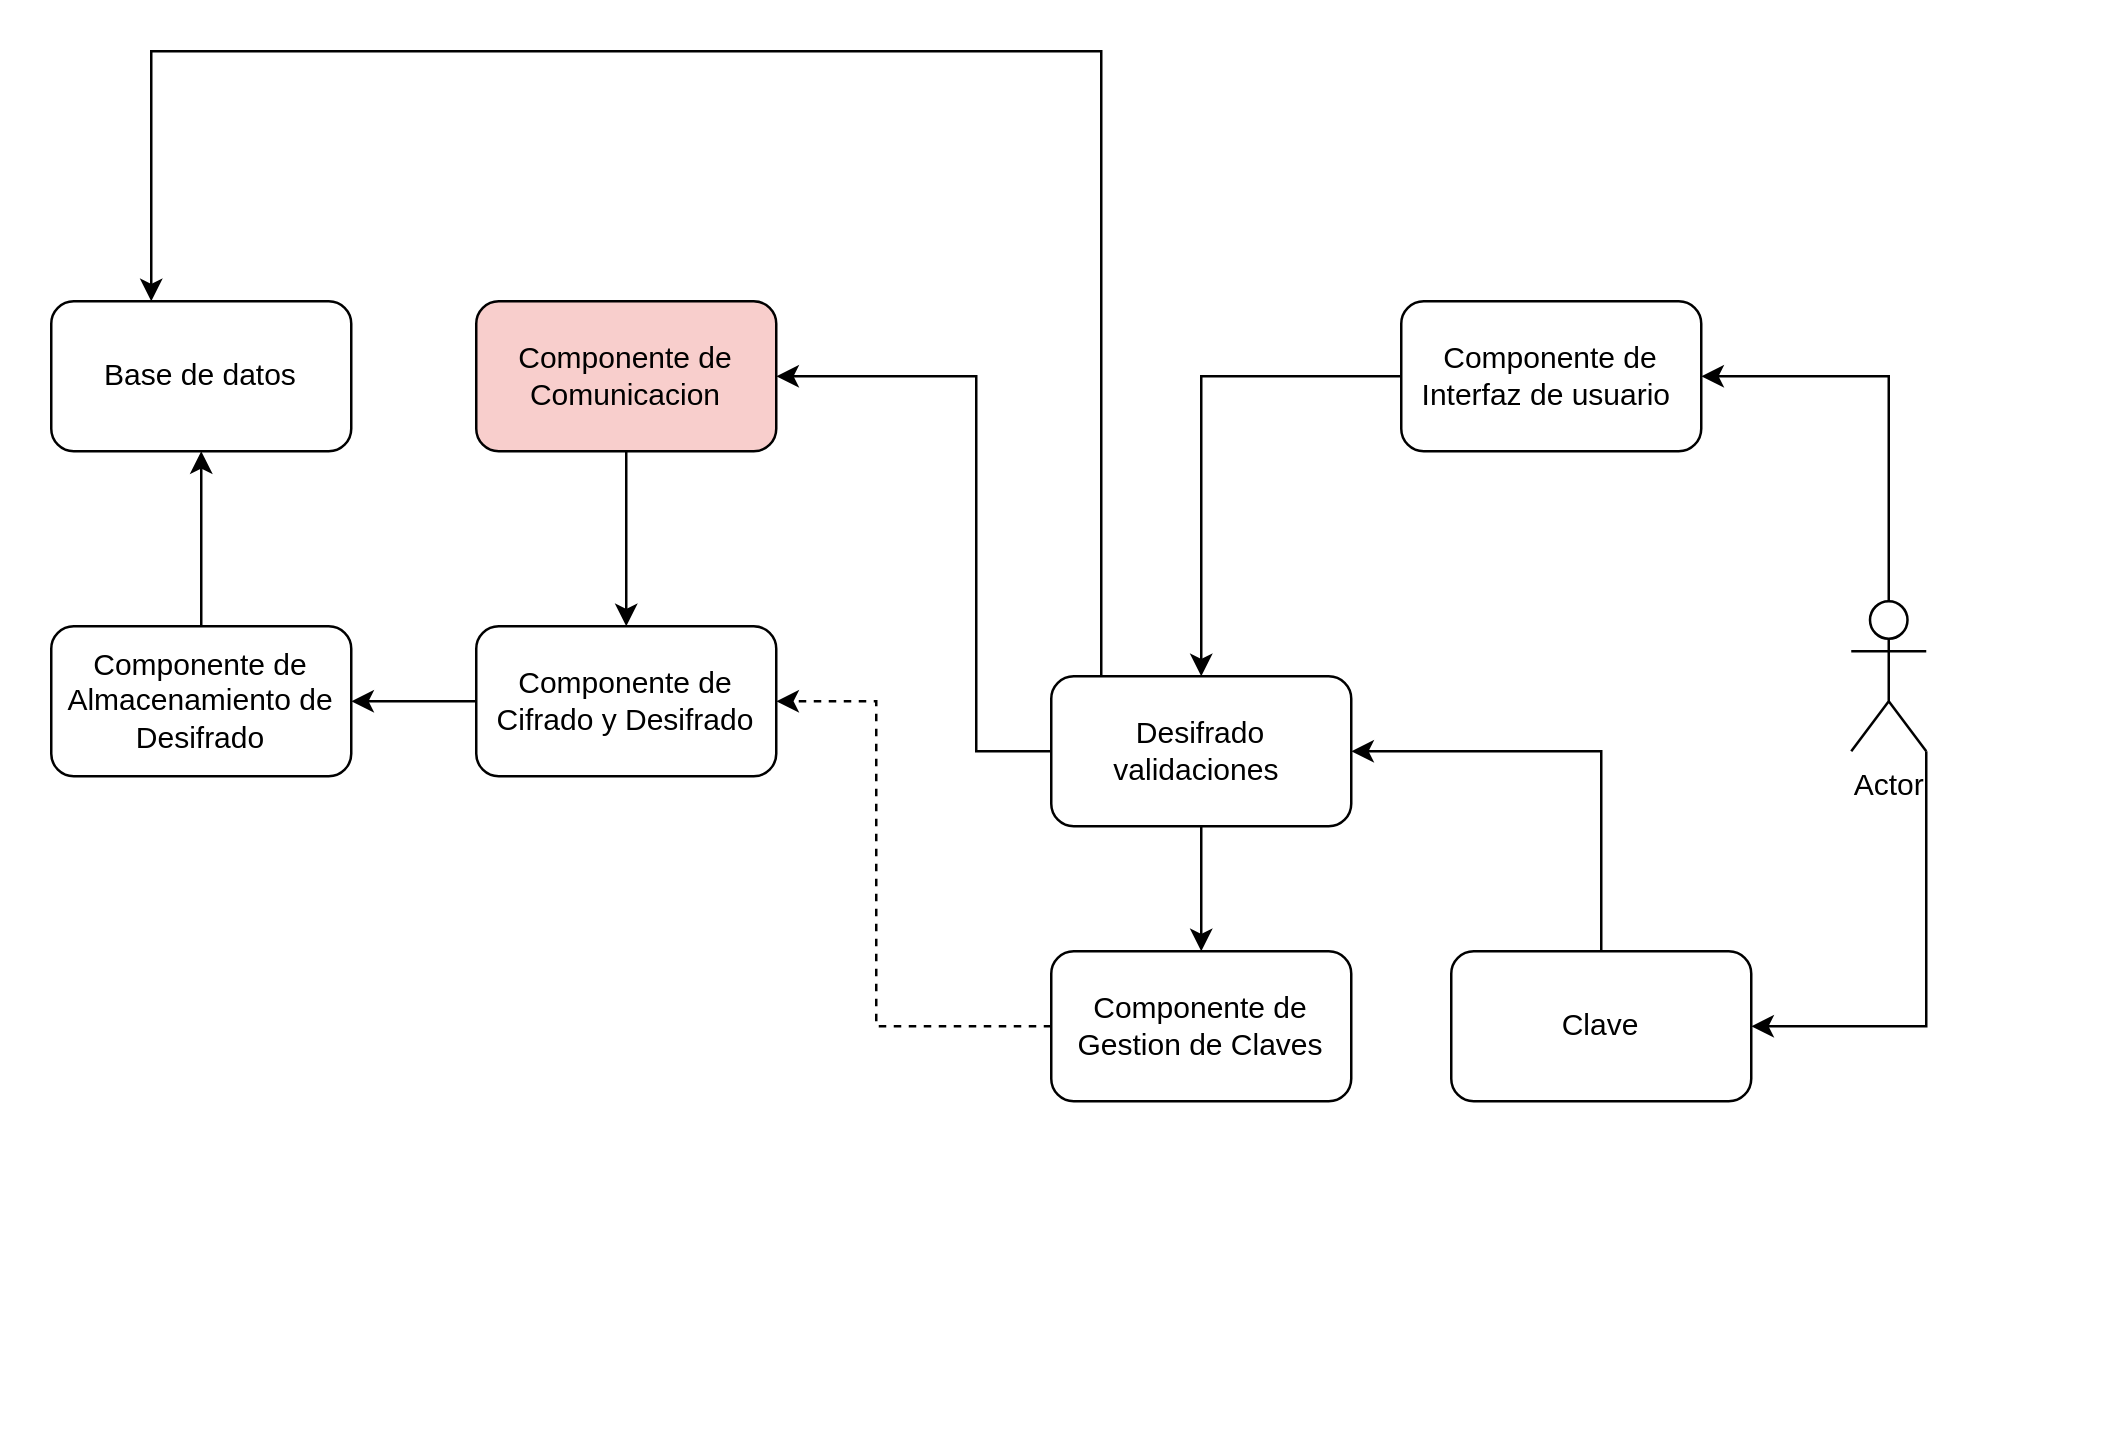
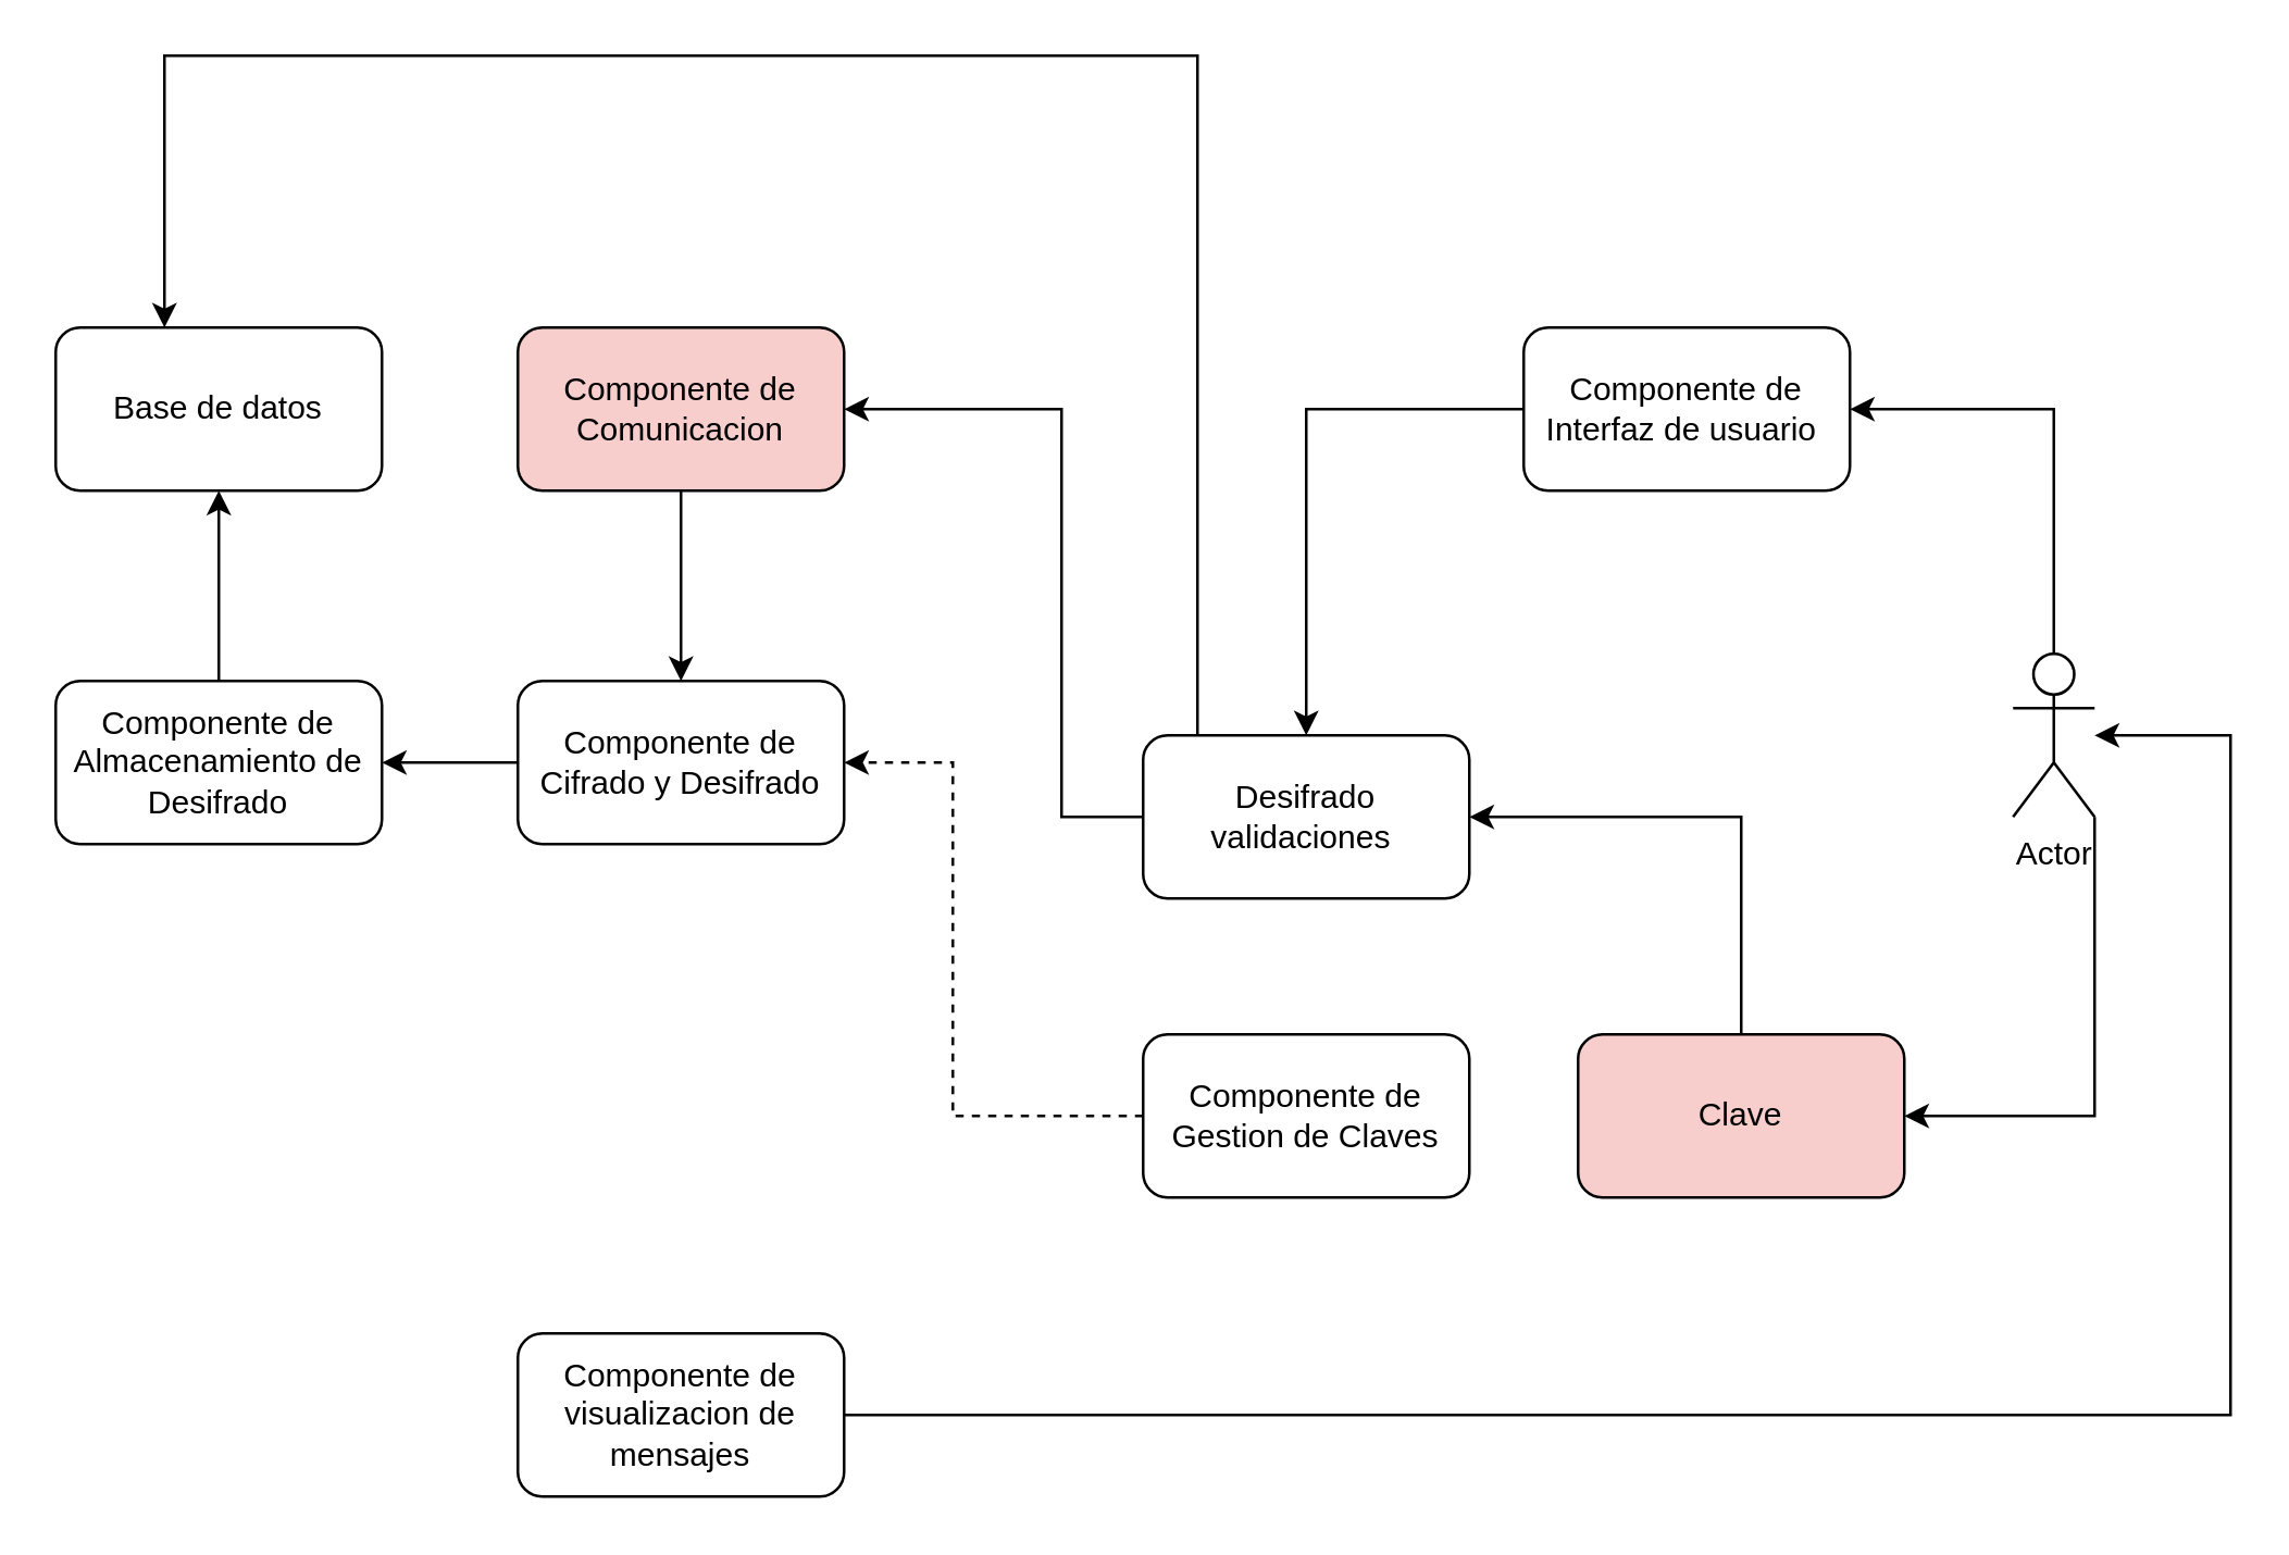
  <mxCell id="0" />
  <mxCell id="1" parent="0" />
  <mxCell id="2" style="edgeStyle=orthogonalEdgeStyle;rounded=0;orthogonalLoop=1;jettySize=auto;html=1;" edge="1" parent="1" source="3" target="20"><mxGeometry relative="1" as="geometry" /></mxCell>
  <mxCell id="3" value="Componente de Interfaz de usuario&amp;nbsp;" style="rounded=1;whiteSpace=wrap;html=1;" vertex="1" parent="1"><mxGeometry x="560" y="120" width="120" height="60" as="geometry" /></mxCell>
  <mxCell id="4" style="edgeStyle=orthogonalEdgeStyle;rounded=0;orthogonalLoop=1;jettySize=auto;html=1;" edge="1" parent="1" source="5" target="11"><mxGeometry relative="1" as="geometry" /></mxCell>
  <mxCell id="5" value="Componente de Cifrado y Desifrado" style="rounded=1;whiteSpace=wrap;html=1;" vertex="1" parent="1"><mxGeometry x="190" y="250" width="120" height="60" as="geometry" /></mxCell>
  <mxCell id="6" style="edgeStyle=orthogonalEdgeStyle;rounded=0;orthogonalLoop=1;jettySize=auto;html=1;dashed=1;" edge="1" parent="1" source="7" target="5"><mxGeometry relative="1" as="geometry"><Array as="points"><mxPoint x="350" y="410" /><mxPoint x="350" y="280" /></Array></mxGeometry></mxCell>
  <mxCell id="7" value="Componente de Gestion de Claves" style="rounded=1;whiteSpace=wrap;html=1;" vertex="1" parent="1"><mxGeometry x="420" y="380" width="120" height="60" as="geometry" /></mxCell>
  <mxCell id="8" style="edgeStyle=orthogonalEdgeStyle;rounded=0;orthogonalLoop=1;jettySize=auto;html=1;" edge="1" parent="1" source="9" target="5"><mxGeometry relative="1" as="geometry" /></mxCell>
  <mxCell id="9" value="Componente de Comunicacion" style="rounded=1;whiteSpace=wrap;html=1;fillColor=#f8cecc;" vertex="1" parent="1"><mxGeometry x="190" y="120" width="120" height="60" as="geometry" /></mxCell>
  <mxCell id="10" style="edgeStyle=orthogonalEdgeStyle;rounded=0;orthogonalLoop=1;jettySize=auto;html=1;" edge="1" parent="1" source="11" target="14"><mxGeometry relative="1" as="geometry" /></mxCell>
  <mxCell id="11" value="Componente de Almacenamiento de Desifrado" style="rounded=1;whiteSpace=wrap;html=1;" vertex="1" parent="1"><mxGeometry x="20" y="250" width="120" height="60" as="geometry" /></mxCell>
+ <mxCell id="12" style="edgeStyle=orthogonalEdgeStyle;rounded=0;orthogonalLoop=1;jettySize=auto;html=1;" edge="1" parent="1" source="13" target="23"><mxGeometry relative="1" as="geometry"><Array as="points"><mxPoint x="820" y="520" /><mxPoint x="820" y="270" /></Array></mxGeometry></mxCell>
+ <mxCell id="13" value="Componente de visualizacion de mensajes" style="rounded=1;whiteSpace=wrap;html=1;" vertex="1" parent="1"><mxGeometry x="190" y="490" width="120" height="60" as="geometry" /></mxCell>
  <mxCell id="14" value="Base de datos" style="rounded=1;whiteSpace=wrap;html=1;" vertex="1" parent="1"><mxGeometry x="20" y="120" width="120" height="60" as="geometry" /></mxCell>
  <mxCell id="15" style="edgeStyle=orthogonalEdgeStyle;rounded=0;orthogonalLoop=1;jettySize=auto;html=1;entryX=1;entryY=0.5;entryDx=0;entryDy=0;" edge="1" parent="1" source="16" target="20"><mxGeometry relative="1" as="geometry"><Array as="points"><mxPoint x="640" y="300" /></Array></mxGeometry></mxCell>
- <mxCell id="16" value="Clave" style="rounded=1;whiteSpace=wrap;html=1;" vertex="1" parent="1"><mxGeometry x="580" y="380" width="120" height="60" as="geometry" /></mxCell>
+ <mxCell id="16" value="Clave" style="rounded=1;whiteSpace=wrap;html=1;fillColor=#f8cecc;" vertex="1" parent="1"><mxGeometry x="580" y="380" width="120" height="60" as="geometry" /></mxCell>
  <mxCell id="17" style="edgeStyle=orthogonalEdgeStyle;rounded=0;orthogonalLoop=1;jettySize=auto;html=1;" edge="1" parent="1" source="20" target="9"><mxGeometry relative="1" as="geometry"><Array as="points"><mxPoint x="390" y="300" /><mxPoint x="390" y="150" /></Array></mxGeometry></mxCell>
  <mxCell id="18" style="edgeStyle=orthogonalEdgeStyle;rounded=0;orthogonalLoop=1;jettySize=auto;html=1;" edge="1" parent="1" source="20" target="14"><mxGeometry relative="1" as="geometry"><Array as="points"><mxPoint x="440" y="20" /><mxPoint x="60" y="20" /></Array></mxGeometry></mxCell>
- <mxCell id="19" style="edgeStyle=orthogonalEdgeStyle;rounded=0;orthogonalLoop=1;jettySize=auto;html=1;" edge="1" parent="1" source="20" target="7"><mxGeometry relative="1" as="geometry" /></mxCell>
  <mxCell id="20" value="Desifrado validaciones&amp;nbsp;" style="rounded=1;whiteSpace=wrap;html=1;" vertex="1" parent="1"><mxGeometry x="420" y="270" width="120" height="60" as="geometry" /></mxCell>
  <mxCell id="21" style="edgeStyle=orthogonalEdgeStyle;rounded=0;orthogonalLoop=1;jettySize=auto;html=1;entryX=1;entryY=0.5;entryDx=0;entryDy=0;" edge="1" parent="1" source="23" target="16"><mxGeometry relative="1" as="geometry"><Array as="points"><mxPoint x="770" y="410" /></Array></mxGeometry></mxCell>
  <mxCell id="22" style="edgeStyle=orthogonalEdgeStyle;rounded=0;orthogonalLoop=1;jettySize=auto;html=1;entryX=1;entryY=0.5;entryDx=0;entryDy=0;" edge="1" parent="1" source="23" target="3"><mxGeometry relative="1" as="geometry"><Array as="points"><mxPoint x="755" y="150" /></Array></mxGeometry></mxCell>
  <mxCell id="23" value="Actor" style="shape=umlActor;verticalLabelPosition=bottom;verticalAlign=top;html=1;outlineConnect=0;" vertex="1" parent="1"><mxGeometry x="740" y="240" width="30" height="60" as="geometry" /></mxCell>
